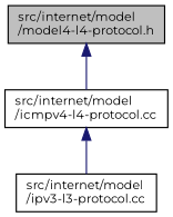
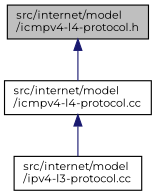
  digraph {
    fontname=Montserrat
    node [color=black fillcolor=white fontname=Montserrat fontsize=10 shape=record style=filled]
    edge [color=midnightblue dir=back fontname=Montserrat fontsize=10 labelfontname=Helvetica labelfontsize=10 style=solid]
-   n1 [fillcolor=grey75 fontcolor=black height=0.2 label="src/internet/model\l/model4-l4-protocol.h" width=0.4]
+   n1 [fillcolor=grey75 fontcolor=black height=0.2 label="src/internet/model\l/icmpv4-l4-protocol.h" width=0.4]
    n2 [height=0.2 label="src/internet/model\l/icmpv4-l4-protocol.cc" width=0.4]
-   n3 [height=0.2 label="src/internet/model\l/ipv3-l3-protocol.cc" width=0.4]
+   n3 [height=0.2 label="src/internet/model\l/ipv4-l3-protocol.cc" width=0.4]
    n1 -> n2
    n2 -> n3
  }
